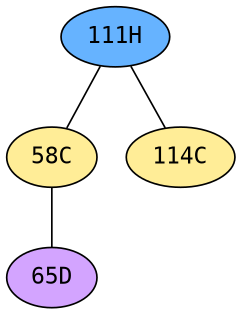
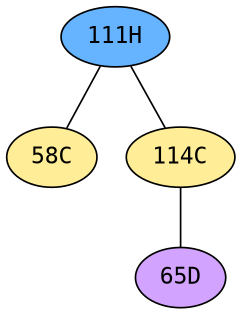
  graph {
    fontname="DejaVu Sans Mono"
    node [fillcolor="#FFED97" fontname="DejaVu Sans Mono" style=radial]
    edge [fontname="DejaVu Sans Mono" penwidth=1]
    "111H" [fillcolor="#66B3FF"]
    "58C"
    "114C"
    n4 [fillcolor="#D3A4FF" label="65D"]
    "111H" -- "58C"
    "111H" -- "114C"
-   "58C" -- n4
+   "114C" -- n4
  }
